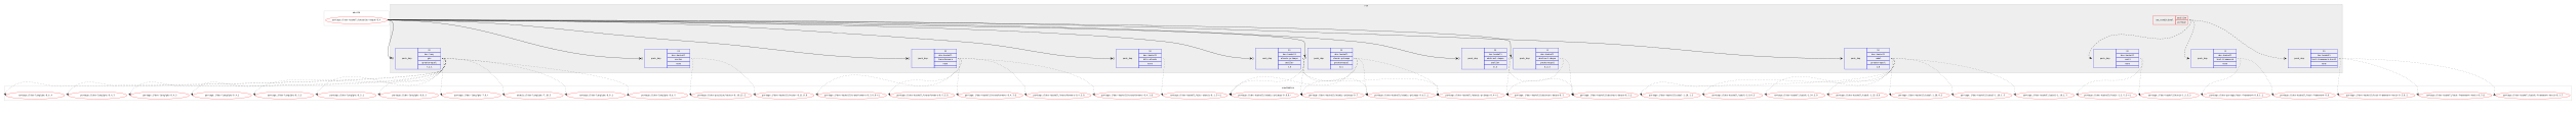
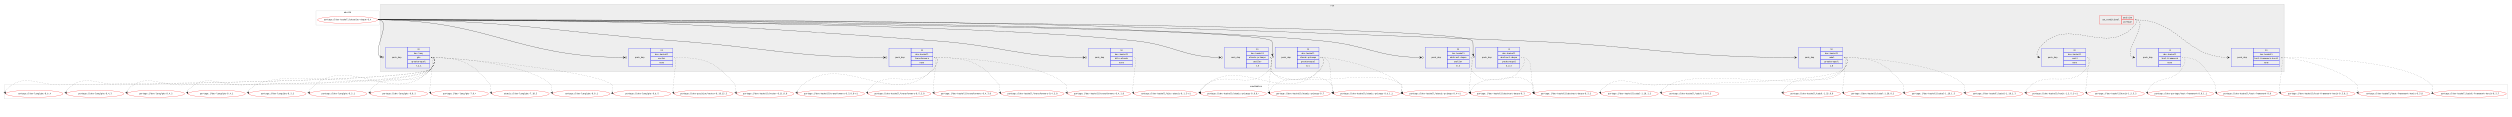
  digraph {
    compound=true
    concentrate=true
    fontname="JetBrains Mono"
    fontsize=10
    newrank=true
    rankdir=TB
    ranksep=1.5
    node [color=red fontname="JetBrains Mono" fontsize=10]
    edge [arrowhead=vee fontname="JetBrains Mono" headport=w style=dotted tailport=e weight=100]
    n1 [label="portage://dev-haskell/chaselev-deque-0.4" width=4]
    n2 [color=blue label=<<TABLE BORDER="0" CELLBORDER="1" CELLSPACING="0" CELLPADDING="4" WIDTH="220"><TR><TD ROWSPAN="6" CELLPADDING="30">pack_dep</TD></TR><TR><TD WIDTH="110">no</TD></TR><TR><TD>dev-haskell</TD></TR><TR><TD>hunit</TD></TR><TR><TD>none</TD></TR><TR><TD></TD></TR></TABLE>> shape=none]
    n3 [color=blue label=<<TABLE BORDER="0" CELLBORDER="1" CELLSPACING="0" CELLPADDING="4" WIDTH="220"><TR><TD ROWSPAN="6" CELLPADDING="30">pack_dep</TD></TR><TR><TD WIDTH="110">no</TD></TR><TR><TD>dev-haskell</TD></TR><TR><TD>test-framework</TD></TR><TR><TD>none</TD></TR><TR><TD></TD></TR></TABLE>> shape=none]
    n4 [color=blue label=<<TABLE BORDER="0" CELLBORDER="1" CELLSPACING="0" CELLPADDING="4" WIDTH="220"><TR><TD ROWSPAN="6" CELLPADDING="30">pack_dep</TD></TR><TR><TD WIDTH="110">no</TD></TR><TR><TD>dev-haskell</TD></TR><TR><TD>test-framework-hunit</TD></TR><TR><TD>none</TD></TR><TR><TD></TD></TR></TABLE>> shape=none]
    n5 [label=<<TABLE BORDER="0" CELLBORDER="1" CELLSPACING="0" CELLPADDING="4"><TR><TD ROWSPAN="3" CELLPADDING="10">use_conditional</TD></TR><TR><TD>positive</TD></TR><TR><TD>portage</TD></TR></TABLE>> shape=none]
    n6 [color=blue label=<<TABLE BORDER="0" CELLBORDER="1" CELLSPACING="0" CELLPADDING="4" WIDTH="220"><TR><TD ROWSPAN="6" CELLPADDING="30">pack_dep</TD></TR><TR><TD WIDTH="110">no</TD></TR><TR><TD>dev-haskell</TD></TR><TR><TD>cabal</TD></TR><TR><TD>greaterequal</TD></TR><TR><TD>1.8</TD></TR></TABLE>> shape=none]
    n7 [color=blue label=<<TABLE BORDER="0" CELLBORDER="1" CELLSPACING="0" CELLPADDING="4" WIDTH="220"><TR><TD ROWSPAN="6" CELLPADDING="30">pack_dep</TD></TR><TR><TD WIDTH="110">no</TD></TR><TR><TD>dev-haskell</TD></TR><TR><TD>abstract-deque</TD></TR><TR><TD>greaterequal</TD></TR><TR><TD>0.2.2</TD></TR></TABLE>> shape=none]
    n8 [color=blue label=<<TABLE BORDER="0" CELLBORDER="1" CELLSPACING="0" CELLPADDING="4" WIDTH="220"><TR><TD ROWSPAN="6" CELLPADDING="30">pack_dep</TD></TR><TR><TD WIDTH="110">no</TD></TR><TR><TD>dev-haskell</TD></TR><TR><TD>abstract-deque</TD></TR><TR><TD>smaller</TD></TR><TR><TD>0.3</TD></TR></TABLE>> shape=none]
    n9 [color=blue label=<<TABLE BORDER="0" CELLBORDER="1" CELLSPACING="0" CELLPADDING="4" WIDTH="220"><TR><TD ROWSPAN="6" CELLPADDING="30">pack_dep</TD></TR><TR><TD WIDTH="110">no</TD></TR><TR><TD>dev-haskell</TD></TR><TR><TD>atomic-primops</TD></TR><TR><TD>greaterequal</TD></TR><TR><TD>0.4</TD></TR></TABLE>> shape=none]
    n10 [color=blue label=<<TABLE BORDER="0" CELLBORDER="1" CELLSPACING="0" CELLPADDING="4" WIDTH="220"><TR><TD ROWSPAN="6" CELLPADDING="30">pack_dep</TD></TR><TR><TD WIDTH="110">no</TD></TR><TR><TD>dev-haskell</TD></TR><TR><TD>atomic-primops</TD></TR><TR><TD>smaller</TD></TR><TR><TD>0.5</TD></TR></TABLE>> shape=none]
    n11 [color=blue label=<<TABLE BORDER="0" CELLBORDER="1" CELLSPACING="0" CELLPADDING="4" WIDTH="220"><TR><TD ROWSPAN="6" CELLPADDING="30">pack_dep</TD></TR><TR><TD WIDTH="110">no</TD></TR><TR><TD>dev-haskell</TD></TR><TR><TD>bits-atomic</TD></TR><TR><TD>none</TD></TR><TR><TD></TD></TR></TABLE>> shape=none]
    n12 [color=blue label=<<TABLE BORDER="0" CELLBORDER="1" CELLSPACING="0" CELLPADDING="4" WIDTH="220"><TR><TD ROWSPAN="6" CELLPADDING="30">pack_dep</TD></TR><TR><TD WIDTH="110">no</TD></TR><TR><TD>dev-haskell</TD></TR><TR><TD>transformers</TD></TR><TR><TD>none</TD></TR><TR><TD></TD></TR></TABLE>> shape=none]
    n13 [color=blue label=<<TABLE BORDER="0" CELLBORDER="1" CELLSPACING="0" CELLPADDING="4" WIDTH="220"><TR><TD ROWSPAN="6" CELLPADDING="30">pack_dep</TD></TR><TR><TD WIDTH="110">no</TD></TR><TR><TD>dev-haskell</TD></TR><TR><TD>vector</TD></TR><TR><TD>none</TD></TR><TR><TD></TD></TR></TABLE>> shape=none]
    n14 [color=blue label=<<TABLE BORDER="0" CELLBORDER="1" CELLSPACING="0" CELLPADDING="4" WIDTH="220"><TR><TD ROWSPAN="6" CELLPADDING="30">pack_dep</TD></TR><TR><TD WIDTH="110">no</TD></TR><TR><TD>dev-lang</TD></TR><TR><TD>ghc</TD></TR><TR><TD>greaterequal</TD></TR><TR><TD>7.4.1</TD></TR></TABLE>> shape=none]
    n15 [label="portage://dev-haskell/hunit-1.2.5.2" width=4]
    n16 [label="portage://dev-haskell/hunit-1.2.5.2-r1" width=4]
    n17 [label="portage://dev-haskell/test-framework-0.8" width=4]
    n18 [label="portage://dev-portage/test-framework-0.8.1.1" width=4]
    n19 [label="portage://dev-haskell/cabal-framework-hunit-0.2.7" width=4]
    n20 [label="portage://dev-haskell/test-framework-hunit-0.3.0" width=4]
    n21 [label="portage://dev-haskell/test-framework-hunit-0.3.0.2" width=4]
    n22 [label="portage://dev-haskell/cabal-1.18.1.2" width=4]
    n23 [label="portage://dev-haskell/cabal-1.18.1.3" width=4]
    n24 [label="portage://dev-haskell/cabal-1.18.1.5" width=4]
    n25 [label="portage://dev-haskell/cabal-1.20.0.2" width=4]
    n26 [label="portage://dev-haskell/cabal-1.22.8.0" width=4]
-   n27 [label="portage://dev-haskell/cabal-1.24.2.0" width=4]
    n28 [label="portage://dev-haskell/cabal-2.0.0.2" width=4]
    n29 [label="portage://dev-haskell/abstract-deque-0.2.2" width=4]
    n30 [label="portage://dev-haskell/abstract-deque-0.3" width=4]
    n31 [label="portage://dev-haskell/atomic-primops-0.4-r1" width=4]
    n32 [label="portage://dev-haskell/atomic-primops-0.6.1.1" width=4]
    n33 [label="portage://dev-haskell/atomic-primops-0.7" width=4]
    n34 [label="portage://dev-haskell/atomic-primops-0.8.0.4" width=4]
    n35 [label="portage://dev-haskell/bits-atomic-0.1.3-r1" width=4]
    n36 [label="portage://dev-haskell/transformers-0.3.0.0-r1" width=4]
    n37 [label="portage://dev-haskell/transformers-0.4.1.0" width=4]
    n38 [label="portage://dev-haskell/transformers-0.4.2.0" width=4]
    n39 [label="portage://dev-haskell/transformers-0.4.3.0" width=4]
    n40 [label="portage://dev-haskell/transformers-0.5.2.0" width=4]
    n41 [label="portage://dev-positive/vector-0.10.12.3" width=4]
    n42 [label="portage://dev-haskell/vector-0.11.0.0" width=4]
    n43 [label="atomic://dev-lang/ghc-7.10.3" width=4]
    n44 [label="portage://dev-lang/ghc-7.8.4" width=4]
    n45 [label="portage://dev-lang/ghc-8.0.2" width=4]
    n46 [label="portage://dev-lang/ghc-8.2.1" width=4]
    n47 [label="portage://dev-lang/ghc-8.2.2" width=4]
    n48 [label="portage://dev-lang/ghc-8.4.1" width=4]
    n49 [label="portage://dev-lang/ghc-8.4.2" width=4]
    n50 [label="portage://dev-lang/ghc-8.4.3" width=4]
    n51 [label="portage://dev-lang/ghc-8.6.4" width=4]
    n52 [label="portage://dev-lang/ghc-8.6.5" width=4]
    n53 [label="portage://dev-lang/ghc-8.8.1" width=4]
    subgraph cluster_1 {
      color=gray
      label=<<i>ebuild</i>>
      rank=same
      n1
    }
    subgraph cluster_2 {
      color=gray
      label=<<i>dependencies</i>>
      subgraph cluster_3 {
        color=gray
        fillcolor="#eeeeee"
        label=<<i>compile</i>>
        style=filled
        subgraph sub_4 {
          color=gray
          fillcolor="#eeeeee"
          label=<<i>compile</i>>
          style=filled
          n5
          subgraph sub_5 {
            color=gray
            fillcolor="#eeeeee"
            label=<<i>compile</i>>
            style=filled
            n2
          }
          subgraph sub_6 {
            color=gray
            fillcolor="#eeeeee"
            label=<<i>compile</i>>
            style=filled
            n3
          }
          subgraph sub_7 {
            color=gray
            fillcolor="#eeeeee"
            label=<<i>compile</i>>
            style=filled
            n4
          }
        }
        subgraph sub_8 {
          color=gray
          fillcolor="#eeeeee"
          label=<<i>compile</i>>
          style=filled
          n6
        }
      }
      subgraph cluster_9 {
        color=gray
        fillcolor="#eeeeee"
        label=<<i>compile and run</i>>
        style=filled
        subgraph sub_10 {
          color=gray
          fillcolor="#eeeeee"
          label=<<i>compile and run</i>>
          style=filled
          n7
        }
        subgraph sub_11 {
          color=gray
          fillcolor="#eeeeee"
          label=<<i>compile and run</i>>
          style=filled
          n8
        }
        subgraph sub_12 {
          color=gray
          fillcolor="#eeeeee"
          label=<<i>compile and run</i>>
          style=filled
          n9
        }
        subgraph sub_13 {
          color=gray
          fillcolor="#eeeeee"
          label=<<i>compile and run</i>>
          style=filled
          n10
        }
        subgraph sub_14 {
          color=gray
          fillcolor="#eeeeee"
          label=<<i>compile and run</i>>
          style=filled
          n11
        }
        subgraph sub_15 {
          color=gray
          fillcolor="#eeeeee"
          label=<<i>compile and run</i>>
          style=filled
          n12
        }
        subgraph sub_16 {
          color=gray
          fillcolor="#eeeeee"
          label=<<i>compile and run</i>>
          style=filled
          n13
        }
        subgraph sub_17 {
          color=gray
          fillcolor="#eeeeee"
          label=<<i>compile and run</i>>
          style=filled
          n14
        }
      }
      subgraph cluster_18 {
        color=gray
        fillcolor="#eeeeee"
        label=<<i>run</i>>
        style=filled
      }
    }
    subgraph cluster_19 {
      color=gray
      label=<<i>candidates</i>>
      rank=same
      subgraph sub_20 {
        color=black
        label=<<i>candidates</i>>
        nodesep=1
        rank=same
        n15
        n16
      }
      subgraph sub_21 {
        color=black
        label=<<i>candidates</i>>
        nodesep=1
        rank=same
        n17
        n18
      }
      subgraph sub_22 {
        color=black
        label=<<i>candidates</i>>
        nodesep=1
        rank=same
        n19
        n20
        n21
      }
      subgraph sub_23 {
        color=black
        label=<<i>candidates</i>>
        nodesep=1
        rank=same
        n22
        n23
        n24
        n25
        n26
-       n27
        n28
      }
      subgraph sub_24 {
        color=black
        label=<<i>candidates</i>>
        nodesep=1
        rank=same
        n29
        n30
      }
      subgraph sub_25 {
        color=black
        label=<<i>candidates</i>>
        nodesep=1
        rank=same
        n29
        n30
      }
      subgraph sub_26 {
        color=black
        label=<<i>candidates</i>>
        nodesep=1
        rank=same
        n31
        n32
        n33
        n34
      }
      subgraph sub_27 {
        color=black
        label=<<i>candidates</i>>
        nodesep=1
        rank=same
        n31
        n32
        n33
        n34
      }
      subgraph sub_28 {
        color=black
        label=<<i>candidates</i>>
        nodesep=1
        rank=same
        n35
      }
      subgraph sub_29 {
        color=black
        label=<<i>candidates</i>>
        nodesep=1
        rank=same
        n36
        n37
        n38
        n39
        n40
      }
      subgraph sub_30 {
        color=black
        label=<<i>candidates</i>>
        nodesep=1
        rank=same
        n41
        n42
      }
      subgraph sub_31 {
        color=black
        label=<<i>candidates</i>>
        nodesep=1
        rank=same
        n43
        n44
        n45
        n46
        n47
        n48
        n49
        n50
        n51
        n52
        n53
      }
    }
    n1 -> n6 [style=solid weight=20]
    n1 -> n7 [arrowhead=odotvee style=solid weight=20]
    n1 -> n8 [arrowhead=odotvee style=solid weight=20]
    n1 -> n9 [arrowhead=odotvee style=solid weight=20]
    n1 -> n10 [arrowhead=odotvee style=solid weight=20]
    n1 -> n11 [arrowhead=odotvee style=solid weight=20]
    n1 -> n12 [arrowhead=odotvee style=solid weight=20]
    n1 -> n13 [arrowhead=odotvee style=solid weight=20]
    n1 -> n14 [arrowhead=odotvee style=solid weight=20]
    n2 -> n15
    n2 -> n16
    n3 -> n17
    n3 -> n18
    n4 -> n19
    n4 -> n20
    n4 -> n21
    n5 -> n2 [style=dashed weight=20]
    n5 -> n3 [style=dashed weight=20]
    n5 -> n4 [style=dashed weight=20]
    n6 -> n22
    n6 -> n23
    n6 -> n24
    n6 -> n25
    n6 -> n26
-   n6 -> n27
    n6 -> n28
    n7 -> n29
    n7 -> n30
    n8 -> n29
    n8 -> n30
    n9 -> n31
    n9 -> n32
    n9 -> n33
    n9 -> n34
    n10 -> n31
    n10 -> n32
    n10 -> n33
    n10 -> n34
    n11 -> n35
    n12 -> n36
    n12 -> n37
    n12 -> n38
    n12 -> n39
    n12 -> n40
    n13 -> n41
    n13 -> n42
    n14 -> n43
    n14 -> n44
    n14 -> n45
    n14 -> n46
    n14 -> n47
    n14 -> n48
    n14 -> n49
    n14 -> n50
    n14 -> n51
    n14 -> n52
    n14 -> n53
  }
